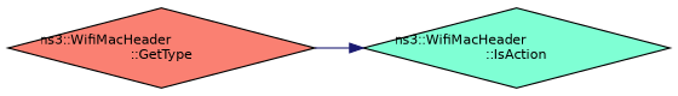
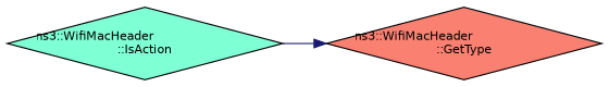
  digraph {
    rankdir=LR
    node [color=black fontname=Helvetica fontsize=10 shape=diamond style=filled]
    n1 [fillcolor=aquamarine fontcolor=black height=0.2 label="ns3::WifiMacHeader\l::IsAction" width=0.4]
    n2 [fillcolor=salmon height=0.2 label="ns3::WifiMacHeader\l::GetType" width=0.4]
-   n2 -> n1 [color=midnightblue fontname=Helvetica fontsize=10 labelfontname=Helvetica labelfontsize=10 style=solid]
+   n1 -> n2 [color=midnightblue fontname=Helvetica fontsize=10 labelfontname=Helvetica labelfontsize=10 style=solid]
  }
